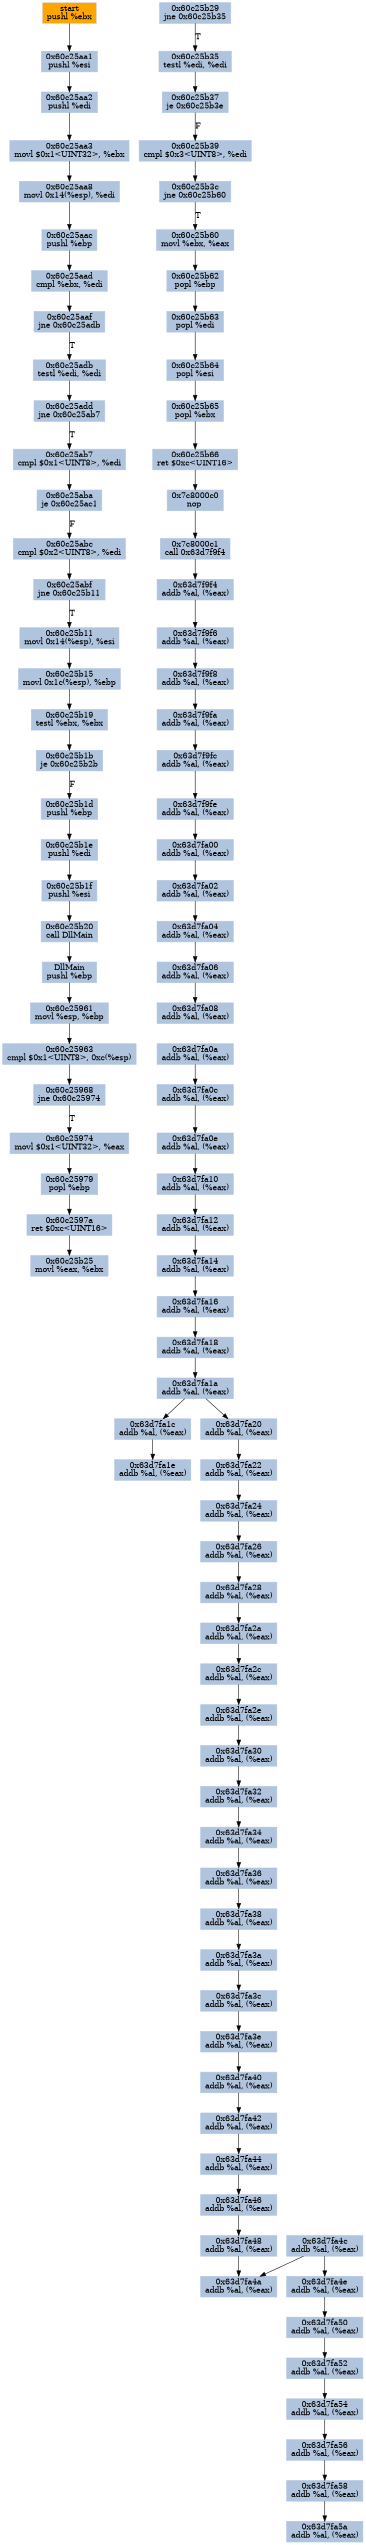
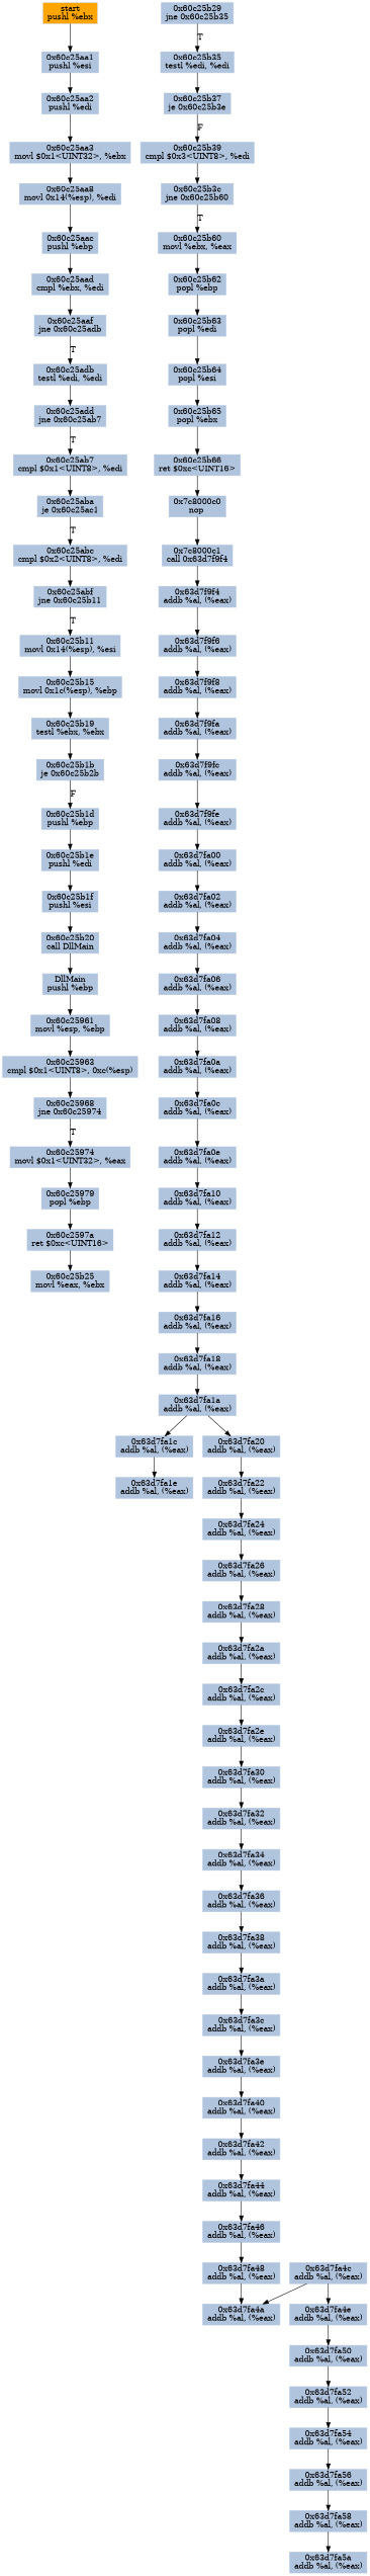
  digraph {
    node [color=lightsteelblue fillcolor=lightsteelblue shape=rectangle style=filled]
    edge [color="#000000"]
    n1 [color=lightgrey fillcolor=orange label="start\npushl %ebx"]
    n2 [label="0x60c25aa1\npushl %esi"]
    n3 [label="0x60c25aa2\npushl %edi"]
    n4 [label="0x60c25aa3\nmovl $0x1<UINT32>, %ebx"]
    n5 [label="0x60c25aa8\nmovl 0x14(%esp), %edi"]
    n6 [label="0x60c25aac\npushl %ebp"]
    n7 [label="0x60c25aad\ncmpl %ebx, %edi"]
    n8 [label="0x60c25aaf\njne 0x60c25adb"]
    n9 [label="0x60c25adb\ntestl %edi, %edi"]
    n10 [label="0x60c25add\njne 0x60c25ab7"]
    n11 [label="0x60c25ab7\ncmpl $0x1<UINT8>, %edi"]
    n12 [label="0x60c25aba\nje 0x60c25ac1"]
    n13 [label="0x60c25abc\ncmpl $0x2<UINT8>, %edi"]
    n14 [label="0x60c25abf\njne 0x60c25b11"]
    n15 [label="0x60c25b11\nmovl 0x14(%esp), %esi"]
    n16 [label="0x60c25b15\nmovl 0x1c(%esp), %ebp"]
    n17 [label="0x60c25b19\ntestl %ebx, %ebx"]
    n18 [label="0x60c25b1b\nje 0x60c25b2b"]
    n19 [label="0x60c25b1d\npushl %ebp"]
    n20 [label="0x60c25b1e\npushl %edi"]
    n21 [label="0x60c25b1f\npushl %esi"]
    n22 [label="0x60c25b20\ncall DllMain"]
    n23 [label="DllMain\npushl %ebp"]
    n24 [label="0x60c25961\nmovl %esp, %ebp"]
    n25 [label="0x60c25963\ncmpl $0x1<UINT8>, 0xc(%esp)"]
    n26 [label="0x60c25968\njne 0x60c25974"]
    n27 [label="0x60c25974\nmovl $0x1<UINT32>, %eax"]
    n28 [label="0x60c25979\npopl %ebp"]
    n29 [label="0x60c2597a\nret $0xc<UINT16>"]
    n30 [label="0x60c25b25\nmovl %eax, %ebx"]
    n31 [label="0x60c25b29\njne 0x60c25b35"]
    n32 [label="0x60c25b35\ntestl %edi, %edi"]
    n33 [label="0x60c25b37\nje 0x60c25b3e"]
    n34 [label="0x60c25b39\ncmpl $0x3<UINT8>, %edi"]
    n35 [label="0x60c25b3c\njne 0x60c25b60"]
    n36 [label="0x60c25b60\nmovl %ebx, %eax"]
    n37 [label="0x60c25b62\npopl %ebp"]
    n38 [label="0x60c25b63\npopl %edi"]
    n39 [label="0x60c25b64\npopl %esi"]
    n40 [label="0x60c25b65\npopl %ebx"]
    n41 [label="0x60c25b66\nret $0xc<UINT16>"]
    n42 [label="0x7c8000c0\nnop "]
    n43 [label="0x7c8000c1\ncall 0x63d7f9f4"]
    n44 [label="0x63d7f9f4\naddb %al, (%eax)"]
    n45 [label="0x63d7f9f6\naddb %al, (%eax)"]
    n46 [label="0x63d7f9f8\naddb %al, (%eax)"]
    n47 [label="0x63d7f9fa\naddb %al, (%eax)"]
    n48 [label="0x63d7f9fc\naddb %al, (%eax)"]
    n49 [label="0x63d7f9fe\naddb %al, (%eax)"]
    n50 [label="0x63d7fa00\naddb %al, (%eax)"]
    n51 [label="0x63d7fa02\naddb %al, (%eax)"]
    n52 [label="0x63d7fa04\naddb %al, (%eax)"]
    n53 [label="0x63d7fa06\naddb %al, (%eax)"]
    n54 [label="0x63d7fa08\naddb %al, (%eax)"]
    n55 [label="0x63d7fa0a\naddb %al, (%eax)"]
    n56 [label="0x63d7fa0c\naddb %al, (%eax)"]
    n57 [label="0x63d7fa0e\naddb %al, (%eax)"]
    n58 [label="0x63d7fa10\naddb %al, (%eax)"]
    n59 [label="0x63d7fa12\naddb %al, (%eax)"]
    n60 [label="0x63d7fa14\naddb %al, (%eax)"]
    n61 [label="0x63d7fa16\naddb %al, (%eax)"]
    n62 [label="0x63d7fa18\naddb %al, (%eax)"]
    n63 [label="0x63d7fa1a\naddb %al, (%eax)"]
    n64 [label="0x63d7fa1c\naddb %al, (%eax)"]
    n65 [label="0x63d7fa20\naddb %al, (%eax)"]
    n66 [label="0x63d7fa1e\naddb %al, (%eax)"]
    n67 [label="0x63d7fa22\naddb %al, (%eax)"]
    n68 [label="0x63d7fa24\naddb %al, (%eax)"]
    n69 [label="0x63d7fa26\naddb %al, (%eax)"]
    n70 [label="0x63d7fa28\naddb %al, (%eax)"]
    n71 [label="0x63d7fa2a\naddb %al, (%eax)"]
    n72 [label="0x63d7fa2c\naddb %al, (%eax)"]
    n73 [label="0x63d7fa2e\naddb %al, (%eax)"]
    n74 [label="0x63d7fa30\naddb %al, (%eax)"]
    n75 [label="0x63d7fa32\naddb %al, (%eax)"]
    n76 [label="0x63d7fa34\naddb %al, (%eax)"]
    n77 [label="0x63d7fa36\naddb %al, (%eax)"]
    n78 [label="0x63d7fa38\naddb %al, (%eax)"]
    n79 [label="0x63d7fa3a\naddb %al, (%eax)"]
    n80 [label="0x63d7fa3c\naddb %al, (%eax)"]
    n81 [label="0x63d7fa3e\naddb %al, (%eax)"]
    n82 [label="0x63d7fa40\naddb %al, (%eax)"]
    n83 [label="0x63d7fa42\naddb %al, (%eax)"]
    n84 [label="0x63d7fa44\naddb %al, (%eax)"]
    n85 [label="0x63d7fa46\naddb %al, (%eax)"]
    n86 [label="0x63d7fa48\naddb %al, (%eax)"]
    n87 [label="0x63d7fa4a\naddb %al, (%eax)"]
    n88 [label="0x63d7fa4c\naddb %al, (%eax)"]
    n89 [label="0x63d7fa4e\naddb %al, (%eax)"]
    n90 [label="0x63d7fa50\naddb %al, (%eax)"]
    n91 [label="0x63d7fa52\naddb %al, (%eax)"]
    n92 [label="0x63d7fa54\naddb %al, (%eax)"]
    n93 [label="0x63d7fa56\naddb %al, (%eax)"]
    n94 [label="0x63d7fa58\naddb %al, (%eax)"]
    n95 [label="0x63d7fa5a\naddb %al, (%eax)"]
    n1 -> n2
    n2 -> n3
    n3 -> n4
    n4 -> n5
    n5 -> n6
    n6 -> n7
    n7 -> n8
    n8 -> n9 [label=T]
    n9 -> n10
    n10 -> n11 [label=T]
    n11 -> n12
-   n12 -> n13 [label=F]
+   n12 -> n13 [label=T]
    n13 -> n14
    n14 -> n15 [label=T]
    n15 -> n16
    n16 -> n17
    n17 -> n18
    n18 -> n19 [label=F]
    n19 -> n20
    n20 -> n21
    n21 -> n22
    n22 -> n23
    n23 -> n24
    n24 -> n25
    n25 -> n26
    n26 -> n27 [label=T]
    n27 -> n28
    n28 -> n29
    n29 -> n30
    n31 -> n32 [label=T]
    n32 -> n33
    n33 -> n34 [label=F]
    n34 -> n35
    n35 -> n36 [label=T]
    n36 -> n37
    n37 -> n38
    n38 -> n39
    n39 -> n40
    n40 -> n41
    n41 -> n42
    n42 -> n43
    n43 -> n44
    n44 -> n45
    n45 -> n46
    n46 -> n47
    n47 -> n48
    n48 -> n49
    n49 -> n50
    n50 -> n51
    n51 -> n52
    n52 -> n53
    n53 -> n54
+   n54 -> n55
    n55 -> n56
    n56 -> n57
    n57 -> n58
    n58 -> n59
    n59 -> n60
    n60 -> n61
    n61 -> n62
    n62 -> n63
    n63 -> n64
    n63 -> n65
    n64 -> n66
    n65 -> n67
    n67 -> n68
    n68 -> n69
    n69 -> n70
    n70 -> n71
    n71 -> n72
    n72 -> n73
    n73 -> n74
    n74 -> n75
    n75 -> n76
    n76 -> n77
    n77 -> n78
    n78 -> n79
    n79 -> n80
    n80 -> n81
    n81 -> n82
    n82 -> n83
    n83 -> n84
    n84 -> n85
    n85 -> n86
    n86 -> n87
    n88 -> n87
    n88 -> n89
    n89 -> n90
    n90 -> n91
    n91 -> n92
    n92 -> n93
    n93 -> n94
    n94 -> n95
  }
